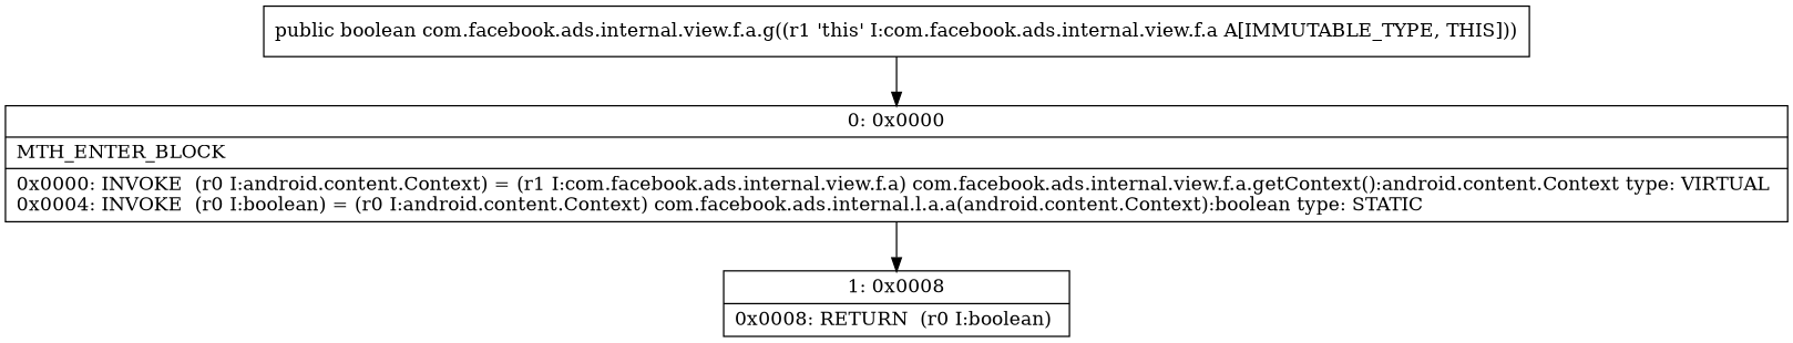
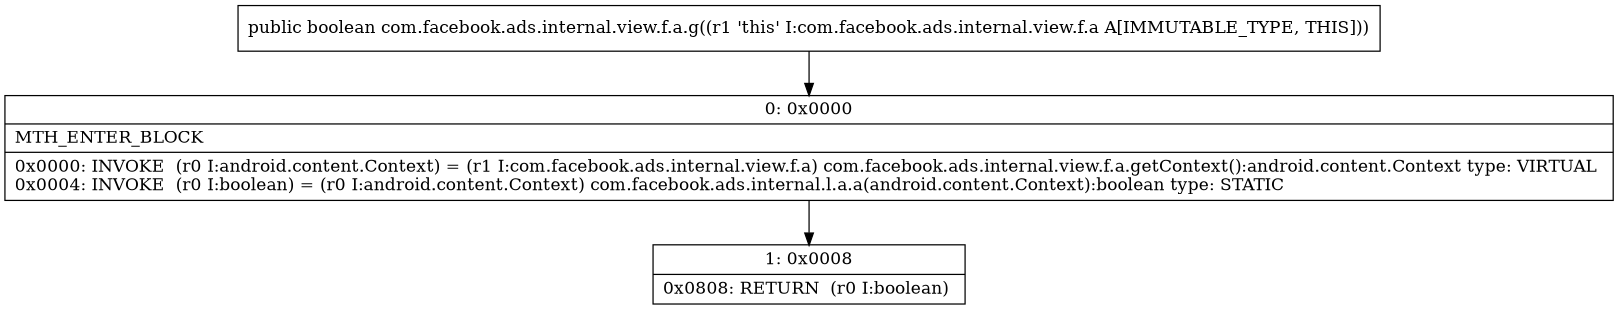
  digraph {
    node [shape=record]
    n1 [label="{0\:\ 0x0000|MTH_ENTER_BLOCK\l|0x0000: INVOKE  (r0 I:android.content.Context) = (r1 I:com.facebook.ads.internal.view.f.a) com.facebook.ads.internal.view.f.a.getContext():android.content.Context type: VIRTUAL \l0x0004: INVOKE  (r0 I:boolean) = (r0 I:android.content.Context) com.facebook.ads.internal.l.a.a(android.content.Context):boolean type: STATIC \l}"]
-   n2 [label="{1\:\ 0x0008|0x0008: RETURN  (r0 I:boolean) \l}"]
+   n2 [label="{1\:\ 0x0008|0x0808: RETURN  (r0 I:boolean) \l}"]
    n3 [label="{public boolean com.facebook.ads.internal.view.f.a.g((r1 'this' I:com.facebook.ads.internal.view.f.a A[IMMUTABLE_TYPE, THIS])) }"]
    n1 -> n2
    n3 -> n1
  }
